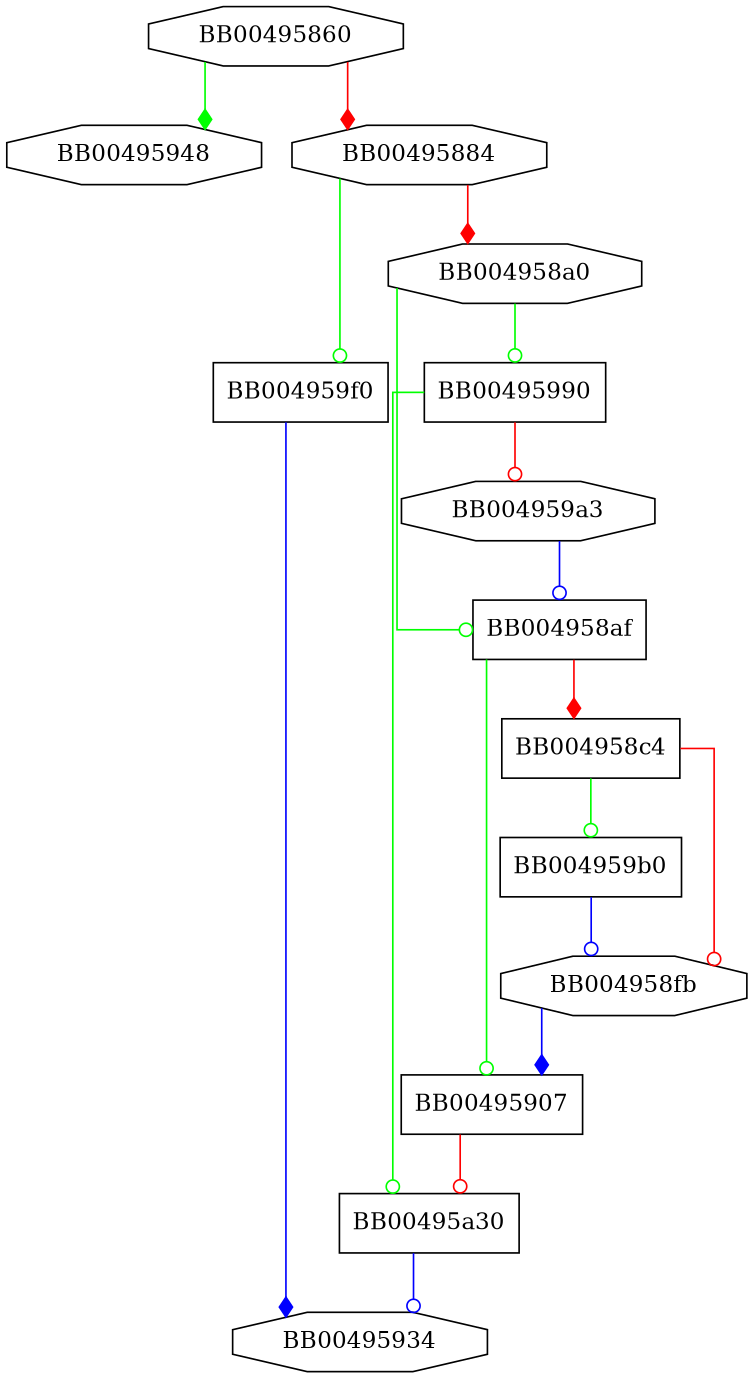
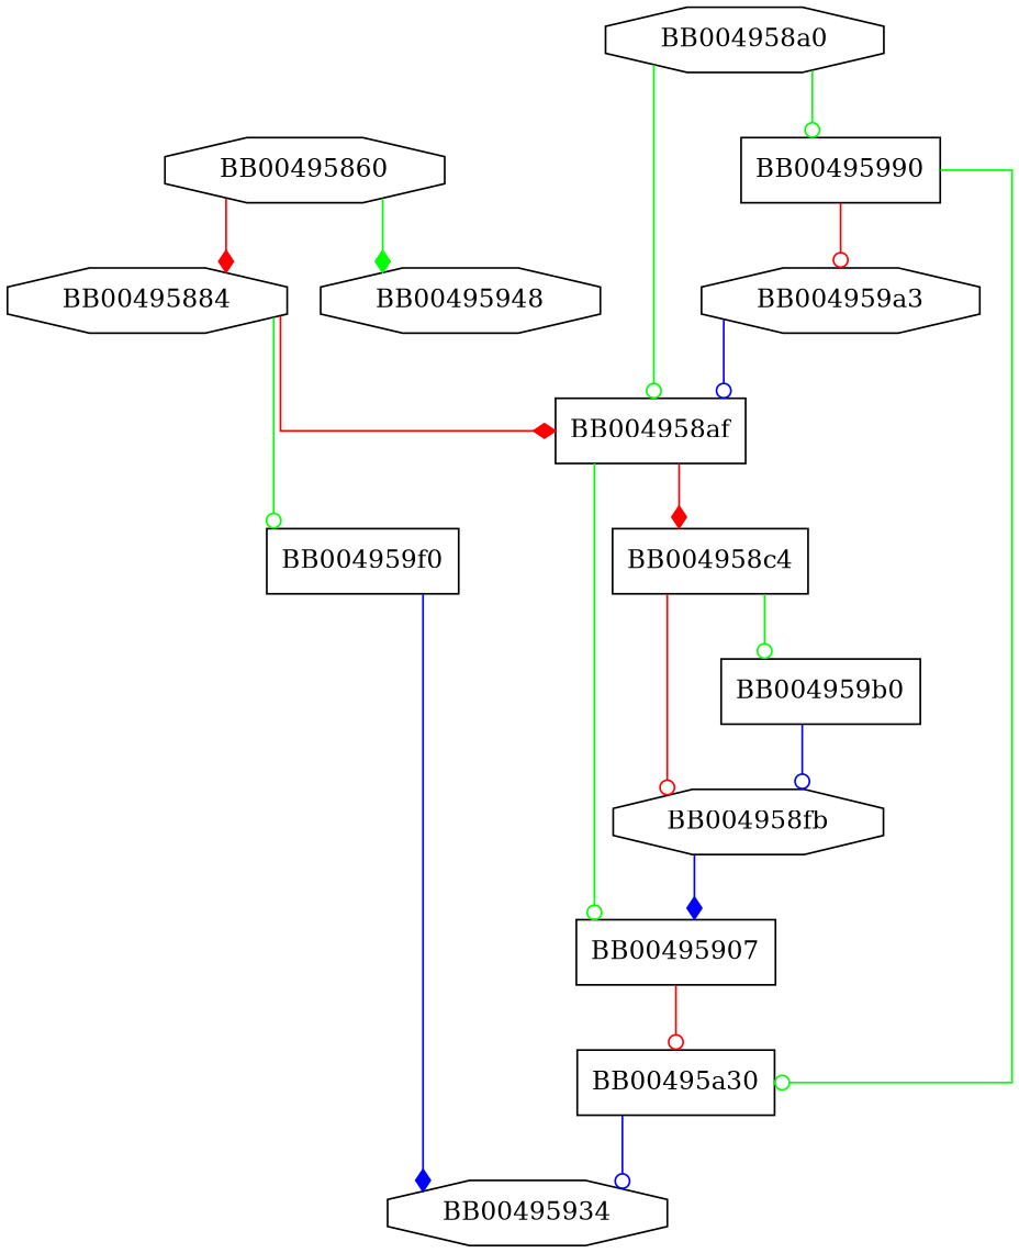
  digraph {
    splines=ortho
    node [shape=octagon]
    edge [arrowhead=odot color=green]
    BB00495860
    BB00495948
    BB00495884
    BB004959f0 [shape=box]
    BB004958a0
    BB00495934
    BB00495990 [shape=box]
    BB004958af [shape=box]
    BB00495a30 [shape=box]
    BB004959a3
    BB00495907 [shape=box]
    BB004958c4 [shape=box]
    BB004959b0 [shape=box]
    BB004958fb
    BB00495860 -> BB00495948 [arrowhead=diamond]
    BB00495860 -> BB00495884 [arrowhead=diamond color=red]
    BB00495884 -> BB004959f0
-   BB00495884 -> BB004958a0 [arrowhead=diamond color=red]
+   BB00495884 -> BB004958af [arrowhead=diamond color=red]
    BB004959f0 -> BB00495934 [arrowhead=diamond color=blue]
    BB004958a0 -> BB00495990
    BB004958a0 -> BB004958af
    BB00495990 -> BB00495a30
    BB00495990 -> BB004959a3 [color=red]
    BB004958af -> BB00495907
    BB004958af -> BB004958c4 [arrowhead=diamond color=red]
    BB00495a30 -> BB00495934 [color=blue]
    BB004959a3 -> BB004958af [color=blue]
    BB00495907 -> BB00495a30 [color=red]
    BB004958c4 -> BB004959b0
    BB004958c4 -> BB004958fb [color=red]
    BB004959b0 -> BB004958fb [color=blue]
    BB004958fb -> BB00495907 [arrowhead=diamond color=blue]
  }
